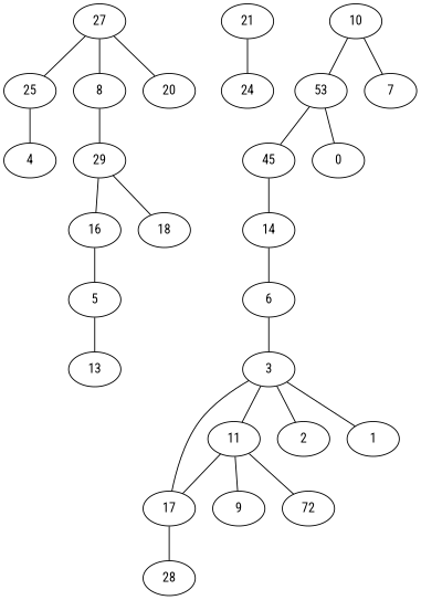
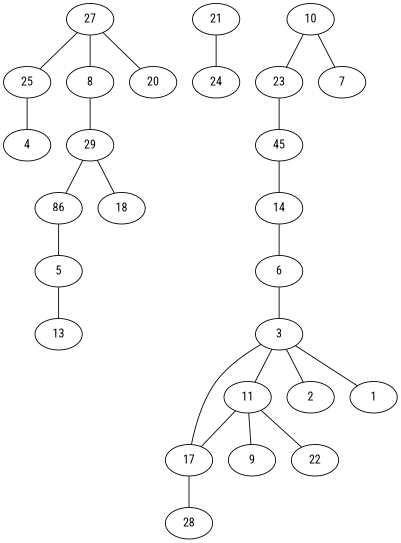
  graph {
    fontname="Roboto Condensed"
    node [fontname="Roboto Condensed"]
    edge [fontname="Roboto Condensed"]
-   16
+   16 [label=86]
    5
    n3 [label=13]
    21
    24
    25
    4
    14
    6
    3
    17
    11
    2
    1
    28
    9
-   22 [label=72]
+   22
    29
    18
    27
    8
    20
    10
-   23 [label=53]
+   23
    7
    n26 [label=45]
-   0
    16 -- 5
    5 -- n3
    21 -- 24
    25 -- 4
    14 -- 6
    6 -- 3
    3 -- 17
    3 -- 11
    3 -- 2
    3 -- 1
    17 -- 28
    11 -- 17
    11 -- 9
    11 -- 22
    29 -- 16
    29 -- 18
    27 -- 25
    27 -- 8
    27 -- 20
    8 -- 29
    10 -- 23
    10 -- 7
    23 -- n26
-   23 -- 0
    n26 -- 14
  }
